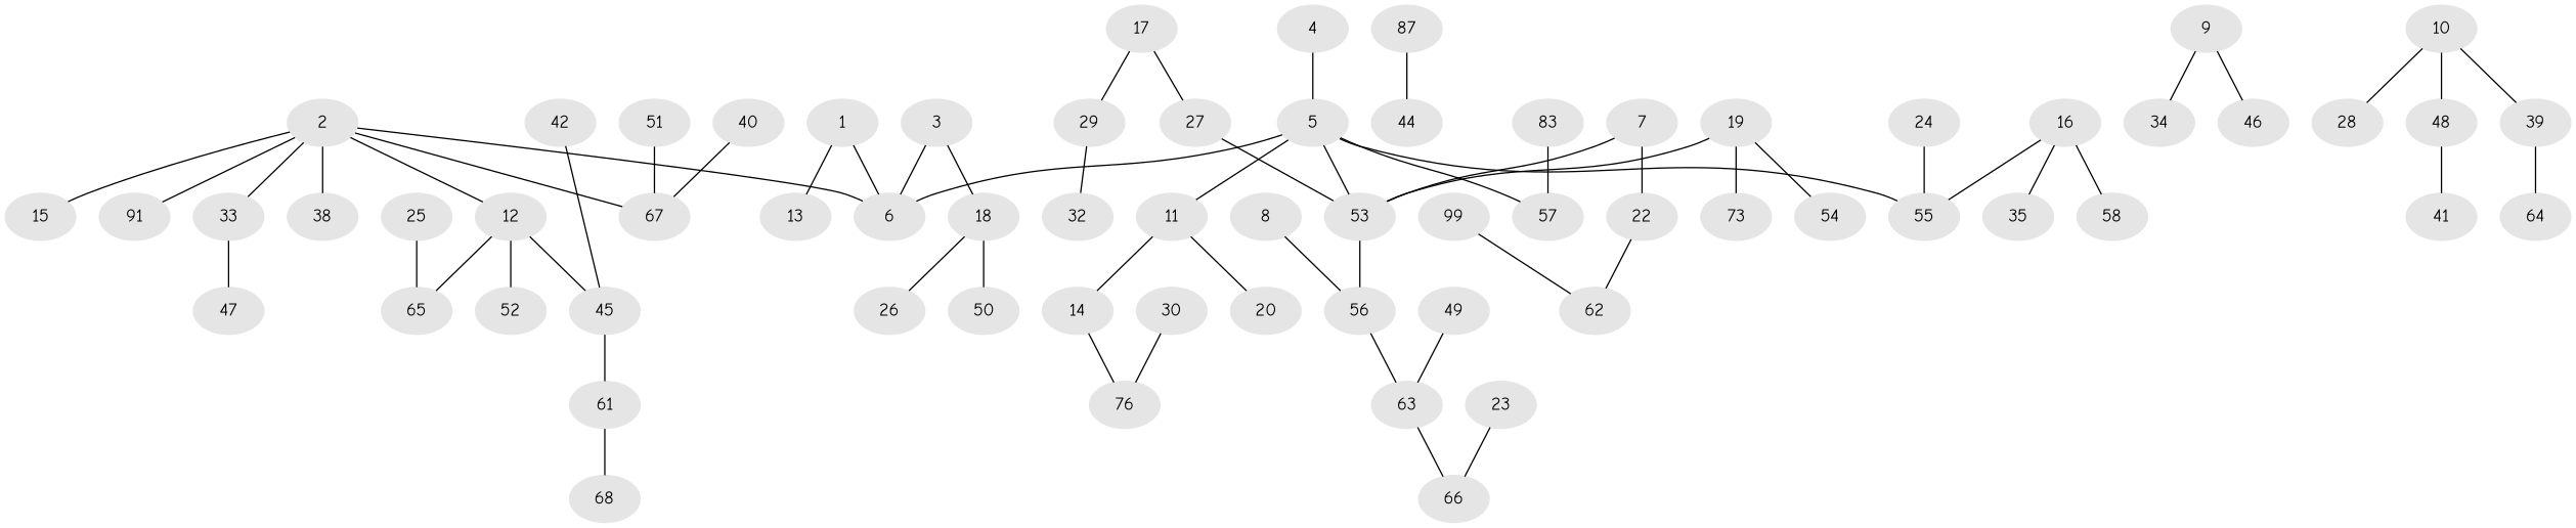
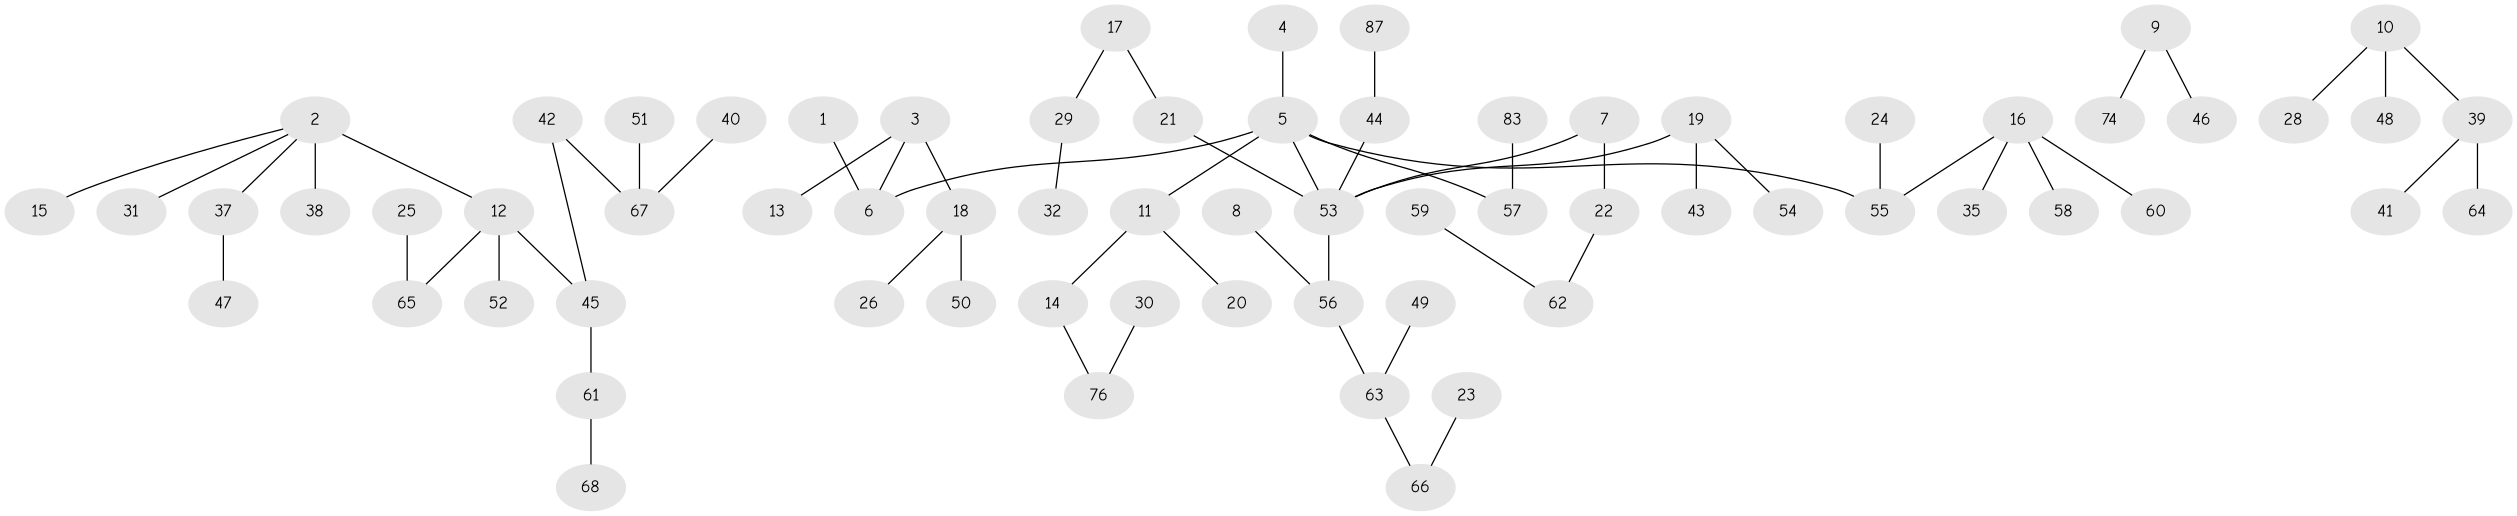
  graph {
    fontname="Comic Neue"
    node [color=gray90 fontname="Comic Neue" style=filled]
    edge [fontname="Comic Neue" weight=1.0]
    1
    6
    13
    2
    12
    15
-   31 [label=91]
-   37 [label=33]
+   31
+   37
    38
    67
    45
    52
    65
    47
    3
    18
    26
    50
    4
    5
    11
    53
    55
    57
    14
    20
    56
    7
    22
    62
    8
    63
    9
-   34
+   34 [label=74]
    46
    10
    28
    39
    48
    41
    64
    n42 [label=76]
    61
    16
    35
    58
+   60
    17
-   21 [label=27]
+   21
    29
    32
    19
-   43 [label=73]
+   43
    54
    23
    66
    24
    25
    n59 [label=87]
    44
    30
    n62 [label=83]
    40
    42
    68
    49
    51
-   59 [label=99]
+   59
    1 -- 6
-   1 -- 13
-   2 -- 6
+   3 -- 13
    2 -- 12
    2 -- 15
    2 -- 31
    2 -- 37
    2 -- 38
-   2 -- 67
+   42 -- 67
    12 -- 45
    12 -- 52
    12 -- 65
    37 -- 47
    45 -- 61
    3 -- 6
    3 -- 18
    18 -- 26
    18 -- 50
    4 -- 5
    5 -- 6
    5 -- 11
    5 -- 53
    5 -- 55
    5 -- 57
    11 -- 14
    11 -- 20
    53 -- 56
    14 -- n42
    56 -- 63
    7 -- 53
    7 -- 22
    22 -- 62
    8 -- 56
    63 -- 66
    9 -- 34
    9 -- 46
    10 -- 28
    10 -- 39
    10 -- 48
-   48 -- 41
+   39 -- 41
    39 -- 64
    61 -- 68
    16 -- 55
    16 -- 35
    16 -- 58
+   16 -- 60
    17 -- 21
    17 -- 29
    21 -- 53
    29 -- 32
    19 -- 53
    19 -- 43
    19 -- 54
    23 -- 66
    24 -- 55
    25 -- 65
    n59 -- 44
+   44 -- 53
    30 -- n42
    n62 -- 57
    40 -- 67
    42 -- 45
    49 -- 63
    51 -- 67
    59 -- 62
  }
